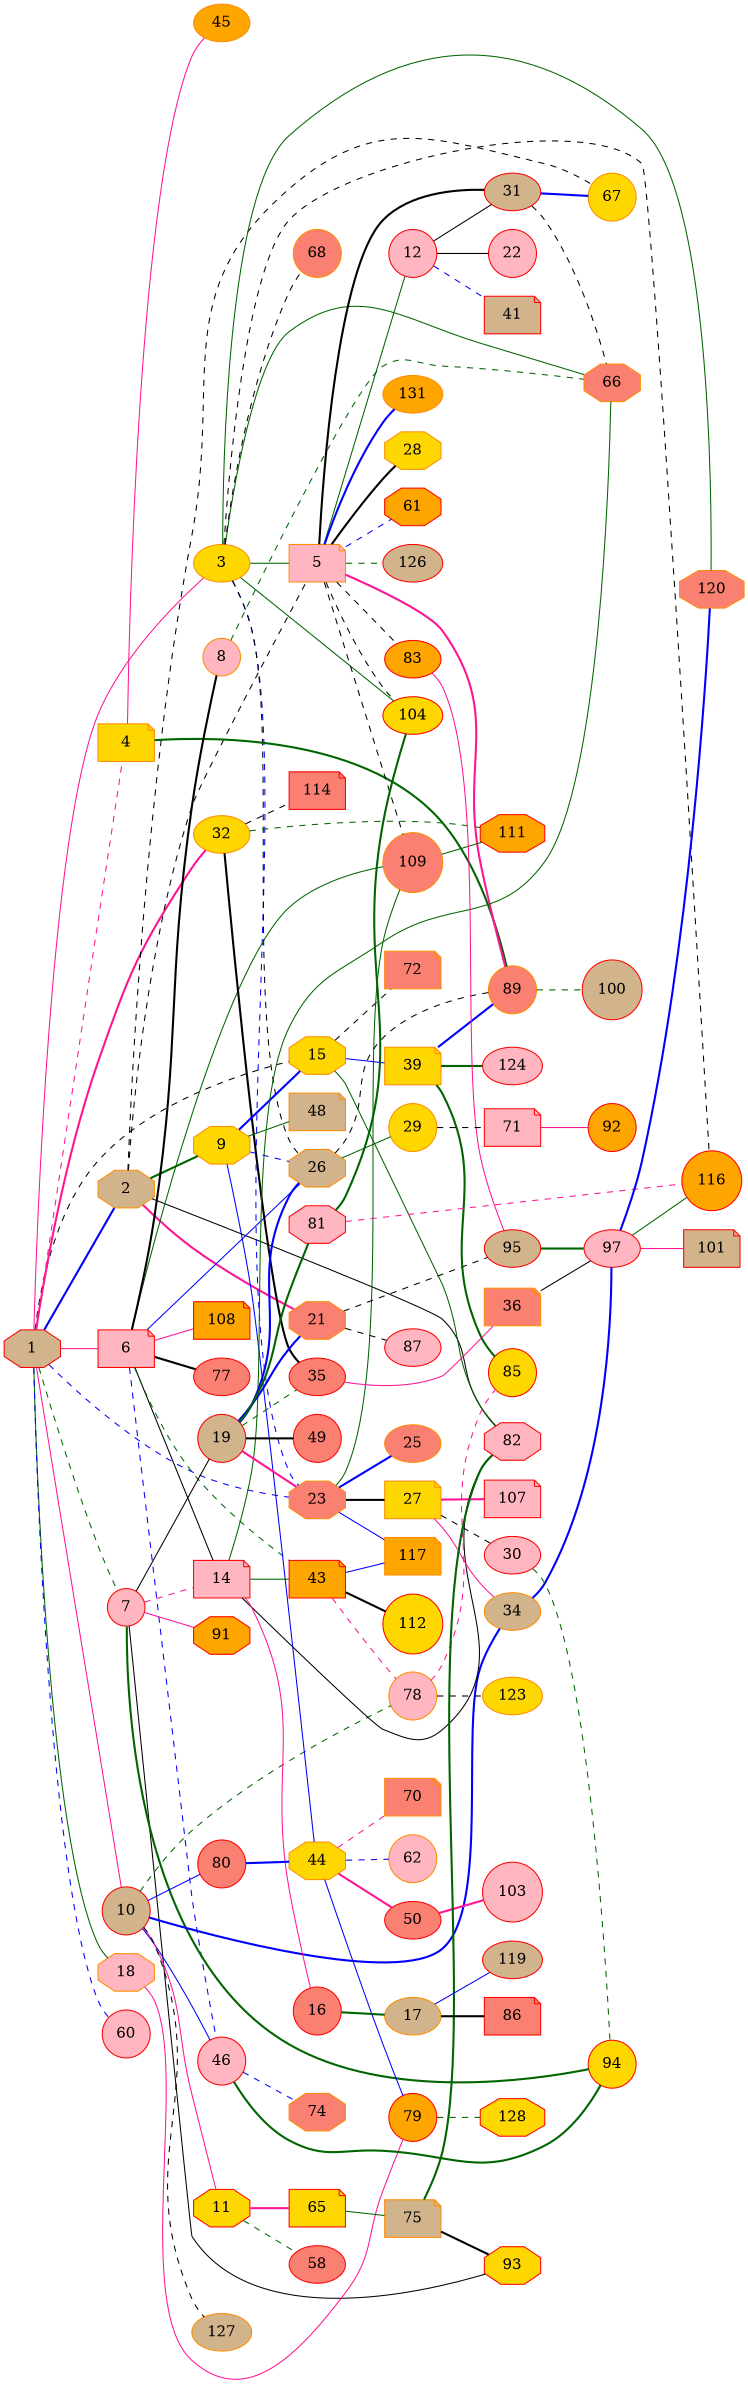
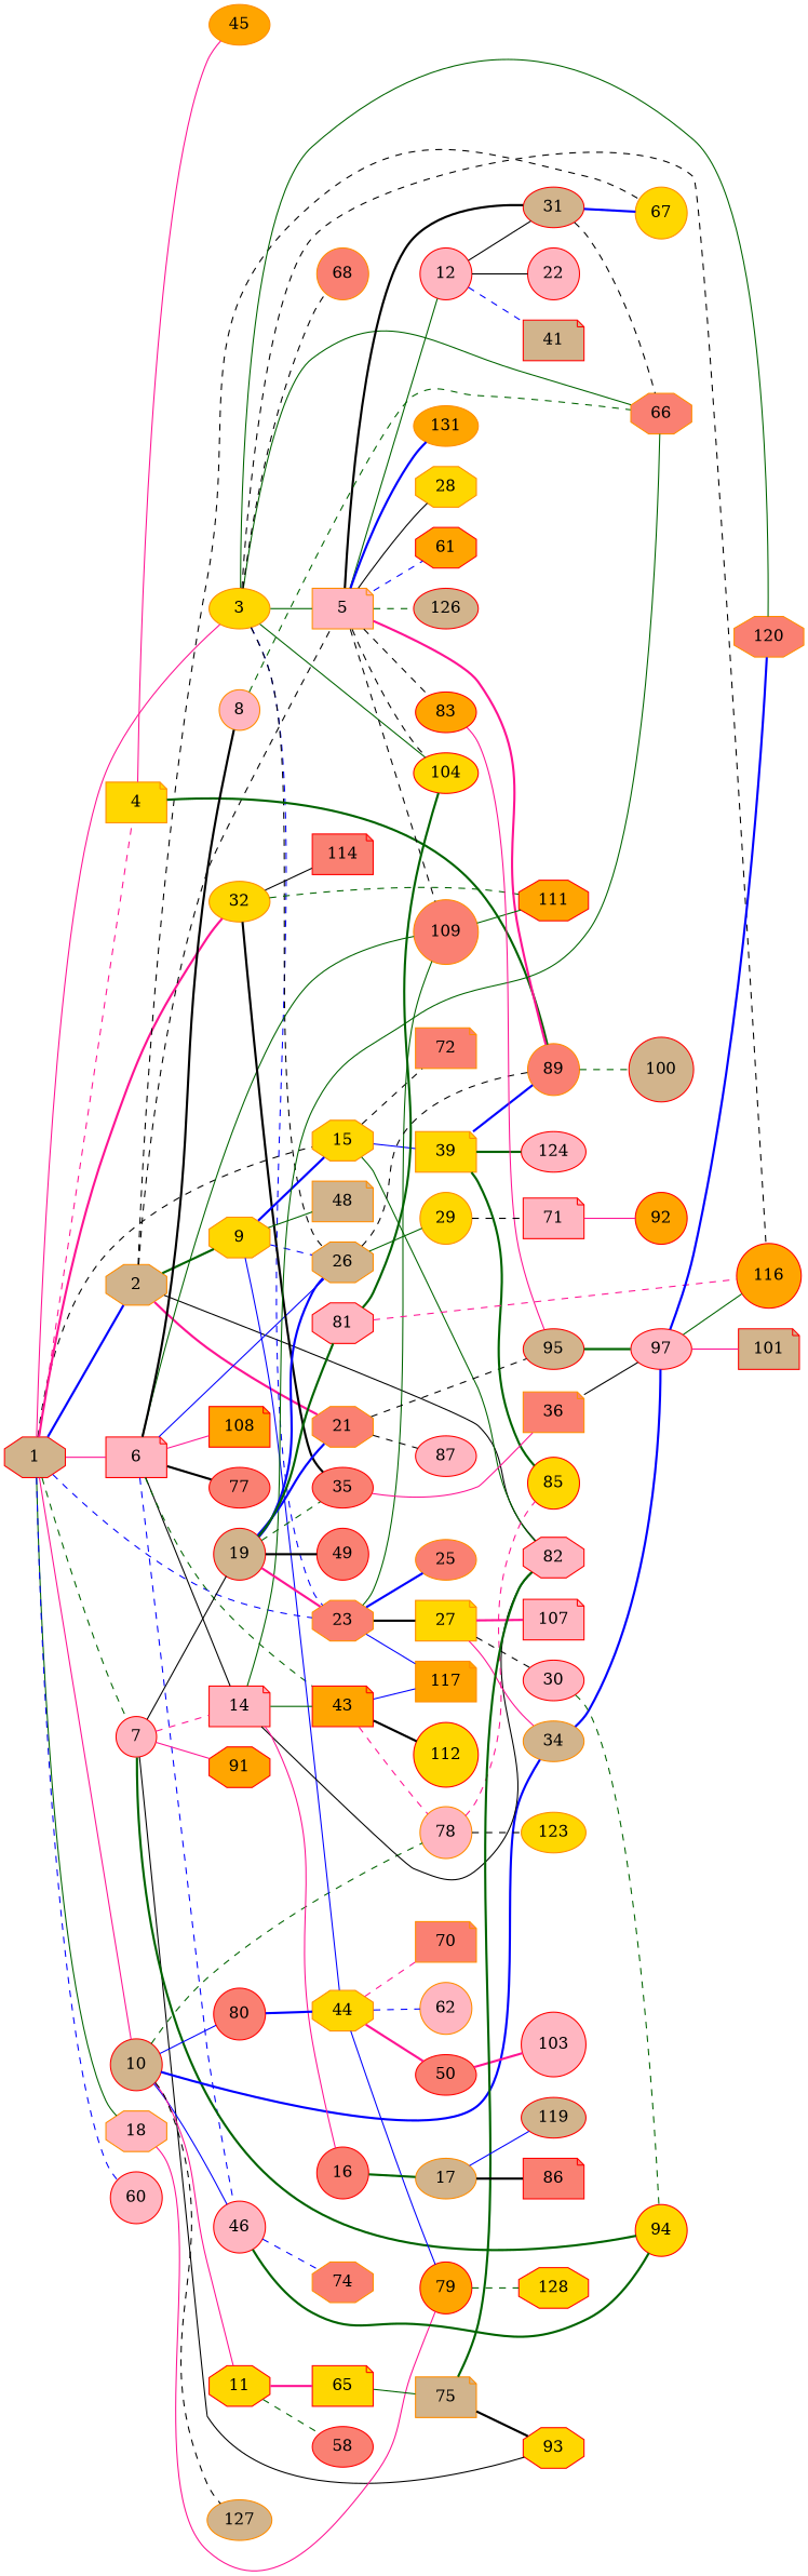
  graph {
    rankdir=LR
    node [color=red fillcolor=lightpink shape=circle style=filled]
    edge [color=darkgreen style=solid]
    1 [fillcolor=tan shape=octagon super="+106"]
    2 [color=darkorange fillcolor=tan shape=octagon super="+63"]
    3 [color=darkorange fillcolor=gold shape=ellipse super="+20"]
    4 [color=darkorange fillcolor=gold shape=note]
    6 [shape=note super="+55"]
    7 [super="+13"]
    10 [fillcolor=tan super="+37"]
    15 [color=darkorange fillcolor=gold shape=octagon super="+33"]
    18 [color=darkorange shape=octagon]
    23 [color=darkorange fillcolor=salmon shape=octagon super="+24"]
    32 [color=darkorange fillcolor=gold shape=ellipse super="+57"]
    60 [super="+76"]
    5 [color=darkorange shape=note super="+64"]
    9 [color=darkorange fillcolor=gold shape=octagon super="+47"]
    21 [color=darkorange fillcolor=salmon shape=octagon]
    67 [color=darkorange fillcolor=gold]
    82 [shape=octagon super="+98"]
    26 [color=darkorange fillcolor=tan shape=octagon super="+118"]
    66 [color=darkorange fillcolor=salmon shape=octagon super="+102"]
    68 [color=darkorange fillcolor=salmon]
    104 [fillcolor=gold shape=ellipse]
    116 [fillcolor=orange]
    120 [color=darkorange fillcolor=salmon shape=octagon]
    45 [color=darkorange fillcolor=orange shape=ellipse super="+69"]
    89 [color=darkorange fillcolor=salmon super="+122"]
    109 [color=darkorange fillcolor=salmon super="+110"]
    8 [color=darkorange]
    14 [shape=note super="+38"]
    43 [fillcolor=orange shape=note super="+73"]
    46
    77 [fillcolor=salmon shape=ellipse]
    108 [fillcolor=orange shape=note]
    19 [fillcolor=tan super="+42"]
    91 [fillcolor=orange shape=octagon]
    93 [fillcolor=gold shape=octagon]
    94 [fillcolor=gold super="+129"]
    11 [fillcolor=gold shape=octagon super="+52"]
    34 [color=darkorange fillcolor=tan shape=ellipse super="+80"]
    n39 [fillcolor=salmon label=80 super="+56"]
    78 [color=darkorange super="+99"]
    127 [color=darkorange fillcolor=tan shape=ellipse]
    39 [color=darkorange fillcolor=gold shape=note]
    72 [color=darkorange fillcolor=salmon shape=note]
    79 [fillcolor=orange super="+88"]
    25 [color=darkorange fillcolor=salmon shape=ellipse]
    27 [color=darkorange fillcolor=gold shape=note super="+96"]
    117 [color=darkorange fillcolor=orange shape=note]
    35 [fillcolor=salmon shape=ellipse]
    111 [fillcolor=orange shape=octagon]
    114 [fillcolor=salmon shape=note]
    12
    28 [color=darkorange fillcolor=gold shape=octagon]
    31 [fillcolor=tan shape=ellipse super="+59"]
    61 [fillcolor=orange shape=octagon]
    83 [fillcolor=orange shape=ellipse]
    126 [fillcolor=tan shape=ellipse]
    131 [color=darkorange fillcolor=orange shape=ellipse]
    44 [color=darkorange fillcolor=gold shape=octagon super="+54"]
    48 [color=darkorange fillcolor=tan shape=note super="+90"]
    87 [shape=ellipse super="+105"]
    95 [fillcolor=tan shape=ellipse super="+125"]
    29 [color=darkorange fillcolor=gold]
    100 [fillcolor=tan]
    22
    41 [fillcolor=tan shape=note]
    16 [fillcolor=salmon]
    112 [fillcolor=gold]
    74 [color=darkorange fillcolor=salmon shape=octagon]
    49 [fillcolor=salmon super="+121"]
    81 [shape=octagon super="+84"]
    50 [fillcolor=salmon shape=ellipse]
    62 [color=darkorange]
    70 [color=darkorange fillcolor=salmon shape=note]
    58 [fillcolor=salmon shape=ellipse]
    65 [fillcolor=gold shape=note super="+113"]
    97 [shape=ellipse super="+130"]
    85 [fillcolor=gold super="+115"]
    123 [color=darkorange fillcolor=gold shape=ellipse]
    75 [color=darkorange fillcolor=tan shape=note]
    17 [color=darkorange fillcolor=tan shape=ellipse super="+53"]
    124 [shape=ellipse]
    86 [fillcolor=salmon shape=note]
    119 [fillcolor=tan shape=ellipse]
    128 [fillcolor=gold shape=octagon]
    36 [color=darkorange fillcolor=salmon shape=note]
    30 [shape=ellipse]
    107 [shape=note]
    71 [shape=note]
    92 [fillcolor=orange]
    101 [fillcolor=tan shape=note]
    103
    1 -- 2 [color=blue style=bold]
    1 -- 3 [color=deeppink]
    1 -- 4 [color=deeppink style=dashed]
    1 -- 6 [color=deeppink]
    1 -- 7 [style=dashed]
    1 -- 10 [color=deeppink]
    1 -- 15 [color=black style=dashed]
    1 -- 18
    1 -- 23 [color=blue style=dashed]
    1 -- 32 [color=deeppink style=bold]
    1 -- 60 [color=blue style=dashed]
    2 -- 5 [color=black style=dashed]
    2 -- 9 [style=bold]
    2 -- 21 [color=deeppink style=bold]
    2 -- 67 [color=black style=dashed]
    2 -- 82 [color=black]
    3 -- 23 [color=blue style=dashed]
    3 -- 5
    3 -- 26 [color=black style=dashed]
    3 -- 66
    3 -- 68 [color=black style=dashed]
    3 -- 104
    3 -- 116 [color=black style=dashed]
    3 -- 120
    4 -- 45 [color=deeppink]
    4 -- 89 [style=bold]
    6 -- 26 [color=blue]
    6 -- 109
    6 -- 8 [color=black style=bold]
    6 -- 14 [color=black]
    6 -- 43 [style=dashed]
    6 -- 46 [color=blue style=dashed]
    6 -- 77 [color=black style=bold]
    6 -- 108 [color=deeppink]
    7 -- 14 [color=deeppink style=dashed]
    7 -- 19 [color=black]
    7 -- 91 [color=deeppink]
    7 -- 93 [color=black]
    7 -- 94 [style=bold]
    10 -- 46 [color=blue]
    10 -- 11 [color=deeppink]
    10 -- 34 [color=blue style=bold]
    10 -- n39 [color=blue]
    10 -- 78 [style=dashed]
    10 -- 127 [color=black style=dashed]
    15 -- 82
    15 -- 39 [color=blue]
    15 -- 72 [color=black style=dashed]
    18 -- 79 [color=deeppink]
    23 -- 109
    23 -- 25 [color=blue style=bold]
    23 -- 27 [color=black style=bold]
    23 -- 117 [color=blue]
    32 -- 35 [color=black style=bold]
    32 -- 111 [style=dashed]
-   32 -- 114 [color=black style=dashed]
+   32 -- 114 [color=black]
    5 -- 104 [color=black style=dashed]
    5 -- 89 [color=deeppink style=bold]
    5 -- 109 [color=black style=dashed]
    5 -- 12
-   5 -- 28 [color=black style=bold]
+   5 -- 28 [color=black]
    5 -- 31 [color=black style=bold]
    5 -- 61 [color=blue style=dashed]
    5 -- 83 [color=black style=dashed]
    5 -- 126 [style=dashed]
    5 -- 131 [color=blue style=bold]
    9 -- 15 [color=blue style=bold]
    9 -- 26 [color=blue style=dashed]
    9 -- 44 [color=blue]
    9 -- 48
    21 -- 87 [color=black style=dashed]
    21 -- 95 [color=black style=dashed]
    26 -- 89 [color=black style=dashed]
    26 -- 29
    89 -- 100 [style=dashed]
    109 -- 111
    8 -- 66 [style=dashed]
    14 -- 82 [color=black]
    14 -- 66
    14 -- 43
    14 -- 16 [color=deeppink]
    43 -- 78 [color=deeppink style=dashed]
    43 -- 117 [color=blue]
    43 -- 112 [color=black style=bold]
    46 -- 94 [style=bold]
    46 -- 74 [color=blue style=dashed]
    19 -- 23 [color=deeppink style=bold]
    19 -- 21 [color=blue style=bold]
    19 -- 26 [color=blue style=bold]
    19 -- 35 [style=dashed]
    19 -- 49 [color=black style=bold]
    19 -- 81 [style=bold]
    11 -- 58 [style=dashed]
    11 -- 65 [color=deeppink style=bold]
    34 -- 97 [color=blue style=bold]
    n39 -- 44 [color=blue style=bold]
    78 -- 85 [color=deeppink style=dashed]
    78 -- 123 [color=black style=dashed]
    39 -- 89 [color=blue style=bold]
    39 -- 85 [style=bold]
    39 -- 124 [style=bold]
    79 -- 128 [style=dashed]
    27 -- 34 [color=deeppink]
    27 -- 30 [color=black style=dashed]
    27 -- 107 [color=deeppink style=bold]
    35 -- 36 [color=deeppink]
    12 -- 31 [color=black]
    12 -- 22 [color=black]
    12 -- 41 [color=blue style=dashed]
    31 -- 67 [color=blue style=bold]
    31 -- 66 [color=black style=dashed]
    83 -- 95 [color=deeppink]
    44 -- 79 [color=blue]
    44 -- 50 [color=deeppink style=bold]
    44 -- 62 [color=blue style=dashed]
    44 -- 70 [color=deeppink style=dashed]
    95 -- 97 [style=bold]
    29 -- 71 [color=black style=dashed]
    16 -- 17 [style=bold]
    81 -- 104 [style=bold]
    81 -- 116 [color=deeppink style=dashed]
    50 -- 103 [color=deeppink style=bold]
    65 -- 75
    97 -- 116
    97 -- 120 [color=blue style=bold]
    97 -- 101 [color=deeppink]
    75 -- 82 [style=bold]
    75 -- 93 [color=black style=bold]
    17 -- 86 [color=black style=bold]
    17 -- 119 [color=blue]
    36 -- 97 [color=black]
    30 -- 94 [style=dashed]
    71 -- 92 [color=deeppink]
  }
